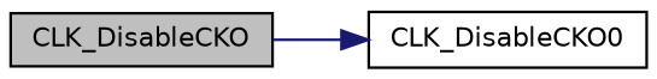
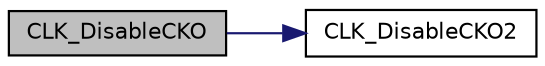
  digraph {
    rankdir=LR
    node [color=black fontname=Helvetica fontsize=10 shape=record style=filled]
    n1 [fillcolor=grey75 fontcolor=black height=0.2 label=CLK_DisableCKO width=0.4]
-   n2 [fillcolor=white height=0.2 label=CLK_DisableCKO0 width=0.4]
+   n2 [fillcolor=white height=0.2 label=CLK_DisableCKO2 width=0.4]
    n1 -> n2 [color=midnightblue fontname=Helvetica fontsize=10 labelfontname=Helvetica labelfontsize=10 style=solid]
  }
